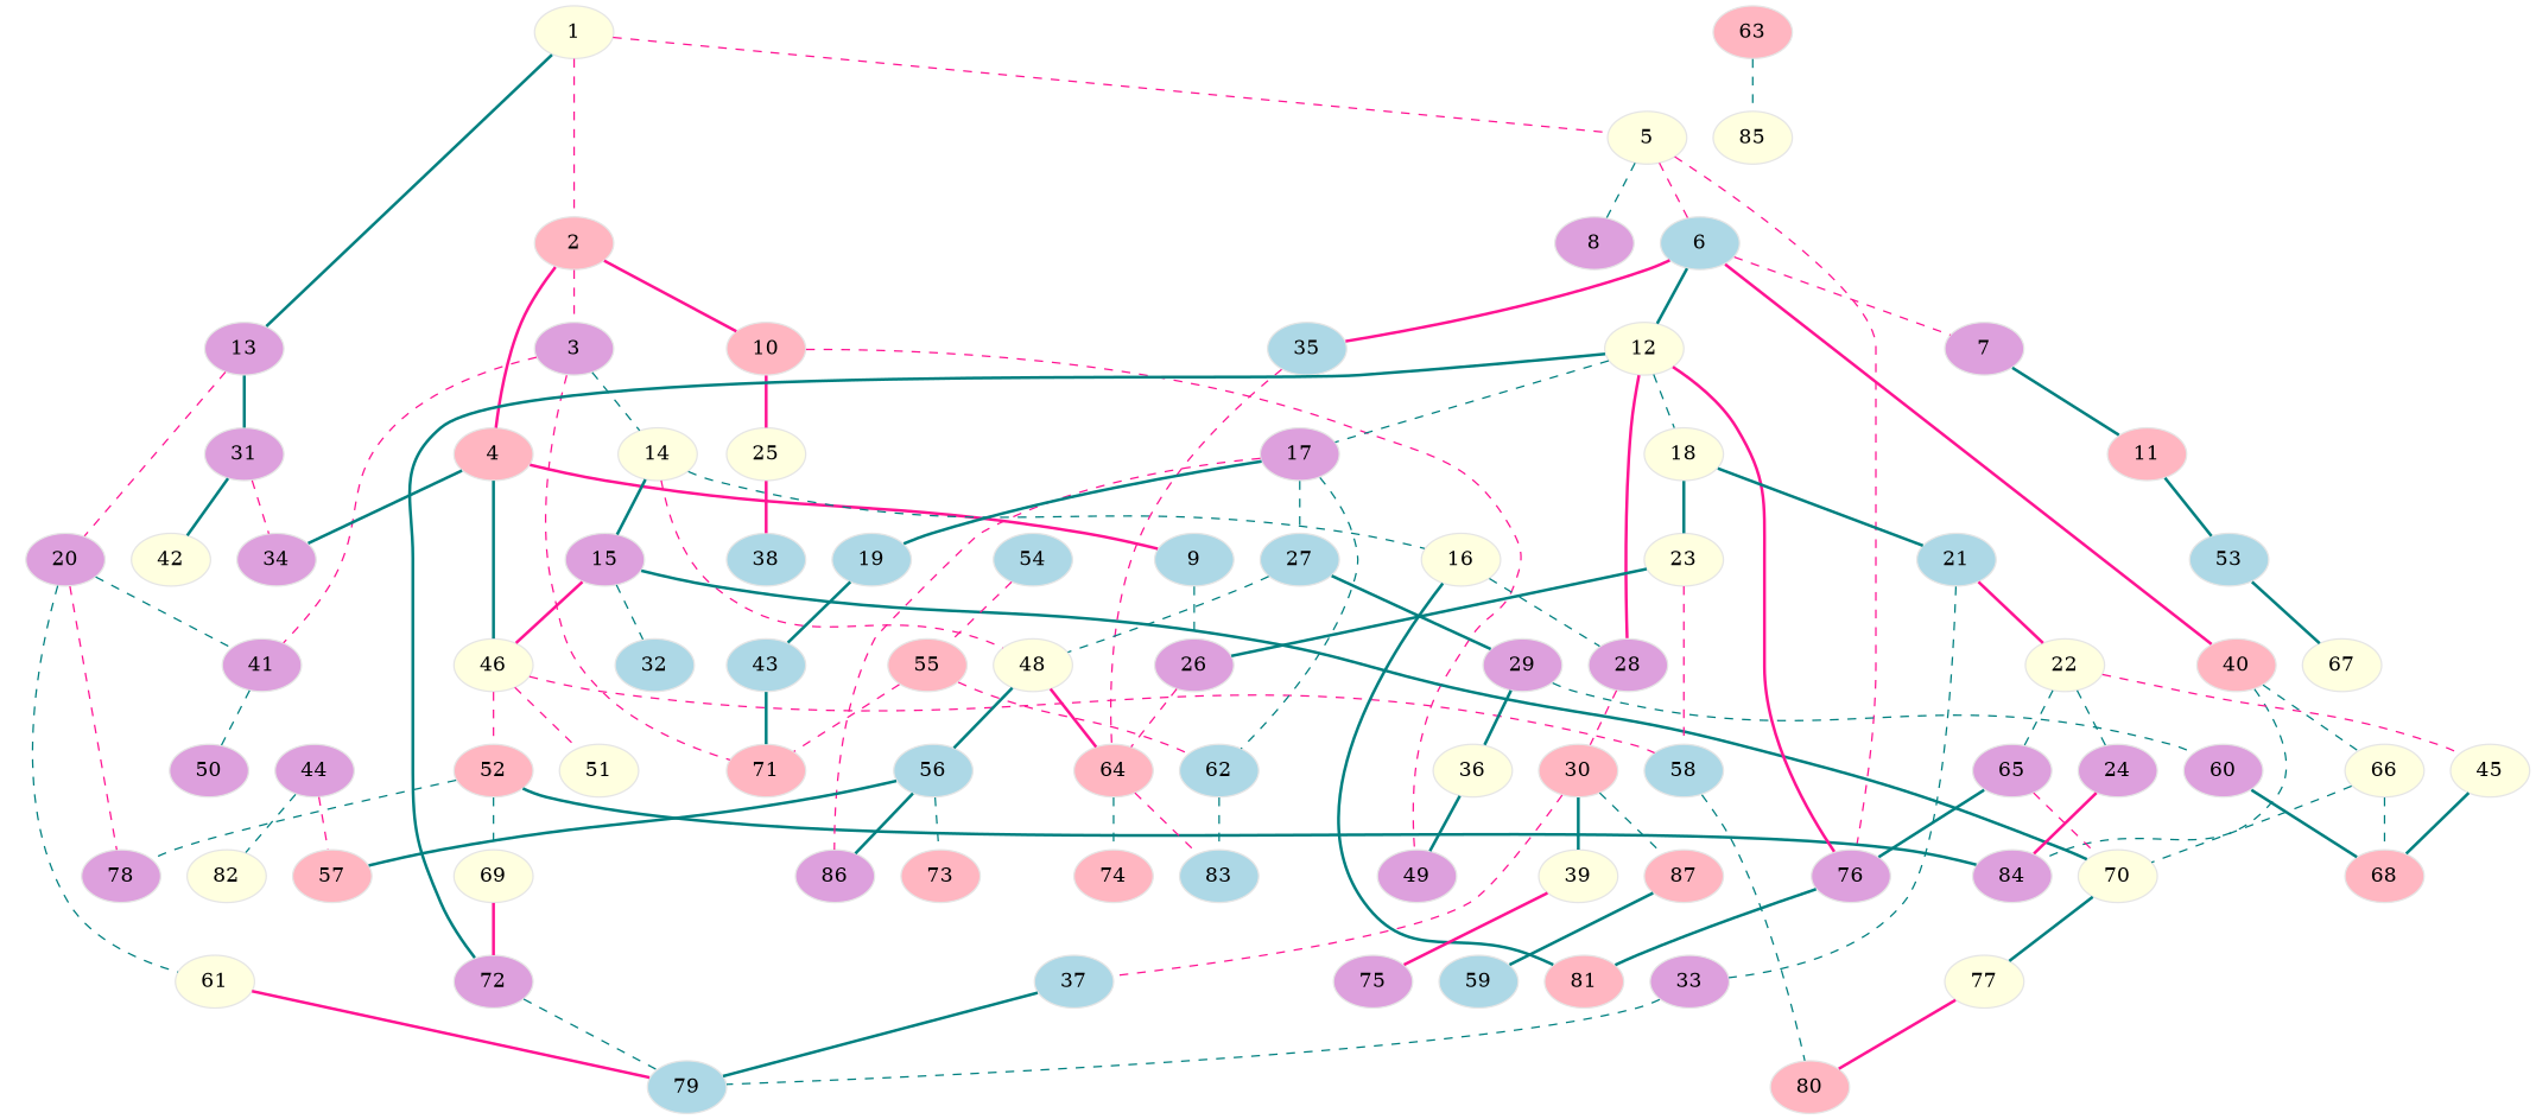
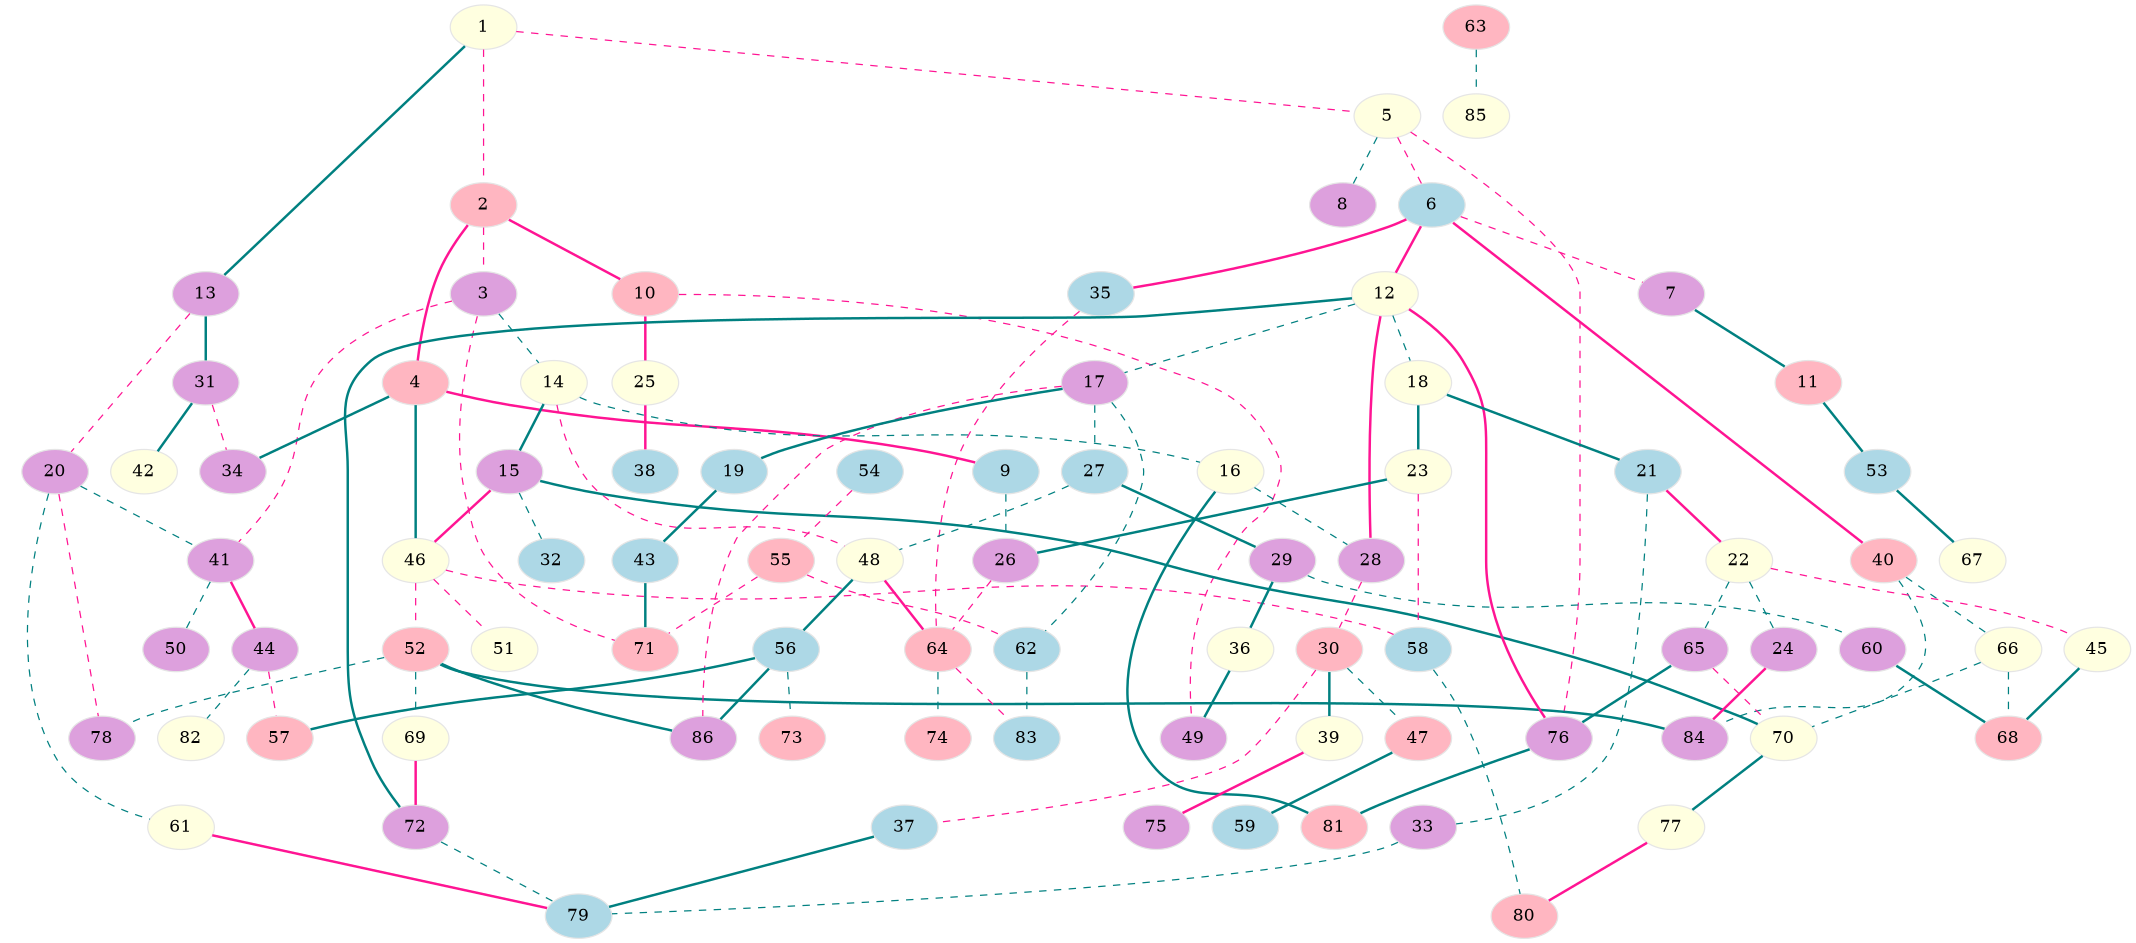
  graph {
    node [color=gray90 fillcolor=plum style=filled]
    edge [color=teal style=dashed]
    1 [fillcolor=lightyellow]
    2 [fillcolor=lightpink]
    5 [fillcolor=lightyellow]
    13
    3
    4 [fillcolor=lightpink]
    10 [fillcolor=lightpink]
    6 [fillcolor=lightblue]
    8
    76
    20
    31
    14 [fillcolor=lightyellow]
    41
    71 [fillcolor=lightpink]
    9 [fillcolor=lightblue]
    34
    46 [fillcolor=lightyellow]
    25 [fillcolor=lightyellow]
    49
    15
    16 [fillcolor=lightyellow]
    48 [fillcolor=lightyellow]
    44
    50
    26
    58 [fillcolor=lightblue]
    51 [fillcolor=lightyellow]
    52 [fillcolor=lightpink]
    7
    12 [fillcolor=lightyellow]
    35 [fillcolor=lightblue]
    40 [fillcolor=lightpink]
    81 [fillcolor=lightpink]
    11 [fillcolor=lightpink]
    17
    18 [fillcolor=lightyellow]
    28
    72
    64 [fillcolor=lightpink]
    84
    66 [fillcolor=lightyellow]
    53 [fillcolor=lightblue]
    38 [fillcolor=lightblue]
    67 [fillcolor=lightyellow]
    86
    19 [fillcolor=lightblue]
    27 [fillcolor=lightblue]
    62 [fillcolor=lightblue]
    21 [fillcolor=lightblue]
    23 [fillcolor=lightyellow]
    30 [fillcolor=lightpink]
    79 [fillcolor=lightblue]
    61 [fillcolor=lightyellow]
    78
    42 [fillcolor=lightyellow]
    32 [fillcolor=lightblue]
    70 [fillcolor=lightyellow]
    56 [fillcolor=lightblue]
    54 [fillcolor=lightblue]
    55 [fillcolor=lightpink]
    77 [fillcolor=lightyellow]
    43 [fillcolor=lightblue]
    29
    83 [fillcolor=lightblue]
    22 [fillcolor=lightyellow]
    33
    24
    45 [fillcolor=lightyellow]
    65
    68 [fillcolor=lightpink]
    80 [fillcolor=lightpink]
    74 [fillcolor=lightpink]
    36 [fillcolor=lightyellow]
    60
    37 [fillcolor=lightblue]
    39 [fillcolor=lightyellow]
-   47 [fillcolor=lightpink label=87]
+   47 [fillcolor=lightpink]
    63 [fillcolor=lightpink]
    85 [fillcolor=lightyellow]
    75
    59 [fillcolor=lightblue]
    57 [fillcolor=lightpink]
    82 [fillcolor=lightyellow]
    69 [fillcolor=lightyellow]
    73 [fillcolor=lightpink]
    1 -- 2 [color=deeppink]
    1 -- 5 [color=deeppink]
    1 -- 13 [style=bold]
    2 -- 3 [color=deeppink]
    2 -- 4 [color=deeppink style=bold]
    2 -- 10 [color=deeppink style=bold]
    5 -- 6 [color=deeppink]
    5 -- 8
    5 -- 76 [color=deeppink]
    13 -- 20 [color=deeppink]
    13 -- 31 [style=bold]
    3 -- 14
    3 -- 41 [color=deeppink]
    3 -- 71 [color=deeppink]
    4 -- 9 [color=deeppink style=bold]
    4 -- 34 [style=bold]
    4 -- 46 [style=bold]
    10 -- 25 [color=deeppink style=bold]
    10 -- 49 [color=deeppink]
    6 -- 7 [color=deeppink]
-   6 -- 12 [style=bold]
+   6 -- 12 [color=deeppink style=bold]
    6 -- 35 [color=deeppink style=bold]
    6 -- 40 [color=deeppink style=bold]
    76 -- 81 [style=bold]
    20 -- 41
    20 -- 61
    20 -- 78 [color=deeppink]
    31 -- 34 [color=deeppink]
    31 -- 42 [style=bold]
    14 -- 15 [style=bold]
    14 -- 16
    14 -- 48 [color=deeppink]
+   41 -- 44 [color=deeppink style=bold]
    41 -- 50
    9 -- 26
    46 -- 58 [color=deeppink]
    46 -- 51 [color=deeppink]
    46 -- 52 [color=deeppink]
    25 -- 38 [color=deeppink style=bold]
    15 -- 46 [color=deeppink style=bold]
    15 -- 32
    15 -- 70 [style=bold]
    16 -- 81 [style=bold]
    16 -- 28
    48 -- 64 [color=deeppink style=bold]
    48 -- 56 [style=bold]
    44 -- 57 [color=deeppink]
    44 -- 82
    26 -- 64 [color=deeppink]
    58 -- 80
    52 -- 84 [style=bold]
+   52 -- 86 [style=bold]
    52 -- 78
    52 -- 69
    7 -- 11 [style=bold]
    12 -- 76 [color=deeppink style=bold]
    12 -- 17
    12 -- 18
    12 -- 28 [color=deeppink style=bold]
    12 -- 72 [style=bold]
    35 -- 64 [color=deeppink]
    40 -- 84
    40 -- 66
    11 -- 53 [style=bold]
    17 -- 86 [color=deeppink]
    17 -- 19 [style=bold]
    17 -- 27
    17 -- 62
    18 -- 21 [style=bold]
    18 -- 23 [style=bold]
    28 -- 30 [color=deeppink]
    72 -- 79
    64 -- 83 [color=deeppink]
    64 -- 74
    66 -- 70
    66 -- 68
    53 -- 67 [style=bold]
    19 -- 43 [style=bold]
    27 -- 48
    27 -- 29 [style=bold]
    62 -- 83
    21 -- 22 [color=deeppink style=bold]
    21 -- 33
    23 -- 26 [style=bold]
    23 -- 58 [color=deeppink]
    30 -- 37 [color=deeppink]
    30 -- 39 [style=bold]
    30 -- 47
    61 -- 79 [color=deeppink style=bold]
    70 -- 77 [style=bold]
    56 -- 86 [style=bold]
    56 -- 57 [style=bold]
    56 -- 73
    54 -- 55 [color=deeppink]
    55 -- 71 [color=deeppink]
    55 -- 62 [color=deeppink]
    77 -- 80 [color=deeppink style=bold]
    43 -- 71 [style=bold]
    29 -- 36 [style=bold]
    29 -- 60
    22 -- 24
    22 -- 45 [color=deeppink]
    22 -- 65
    33 -- 79
    24 -- 84 [color=deeppink style=bold]
    45 -- 68 [style=bold]
    65 -- 76 [style=bold]
    65 -- 70 [color=deeppink]
    36 -- 49 [style=bold]
    60 -- 68 [style=bold]
    37 -- 79 [style=bold]
    39 -- 75 [color=deeppink style=bold]
    47 -- 59 [style=bold]
    63 -- 85
    69 -- 72 [color=deeppink style=bold]
  }
